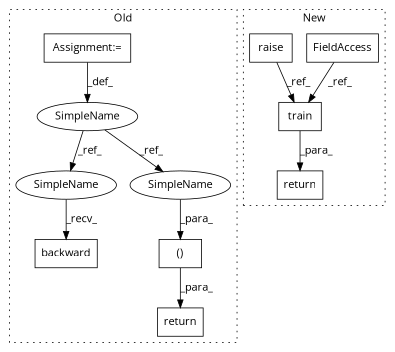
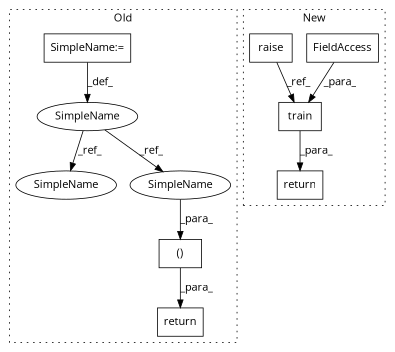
  digraph {
    fontname="Open Sans"
    node [a=32 fontname="Open Sans" l=4 s=1293 shape=box]
    edge [fontname="Open Sans"]
    n1 [a=41 l=12 label=return s=1554]
-   n2 [a=7 label="Assignment:="]
-   n3 [l=10 label=backward s=1511]
+   n2 [a=7 label="SimpleName:="]
    n4 [a=106 l=28 label="()" s=1566]
    n5 [a=42 label=SimpleName shape=ellipse]
    n6 [a=42 label=SimpleName s=1506 shape=ellipse]
    n7 [a=42 label=SimpleName s=1590 shape=ellipse]
    n8 [l="6,1" label=train s="1276,1296"]
    n9 [a=41 l=7 label=return s=1261]
    n10 [a=22 l=6 label=FieldAccess s=1290]
    n11 [l=7 label=raise s=1268]
    subgraph cluster_1 {
      label=Old
      style=dotted
      n1
      n2
-     n3
      n4
      n5
      n6
      n7
    }
    subgraph cluster_2 {
      label=New
      style=dotted
      n8
      n9
      n10
      n11
    }
    n2 -> n5 [label=_def_]
    n4 -> n1 [label=_para_]
    n5 -> n6 [label=_ref_]
    n5 -> n7 [label=_ref_]
-   n6 -> n3 [label=_recv_]
    n7 -> n4 [label=_para_]
    n8 -> n9 [label=_para_]
-   n10 -> n8 [label=_ref_]
+   n10 -> n8 [label=_para_]
    n11 -> n8 [label=_ref_]
  }
